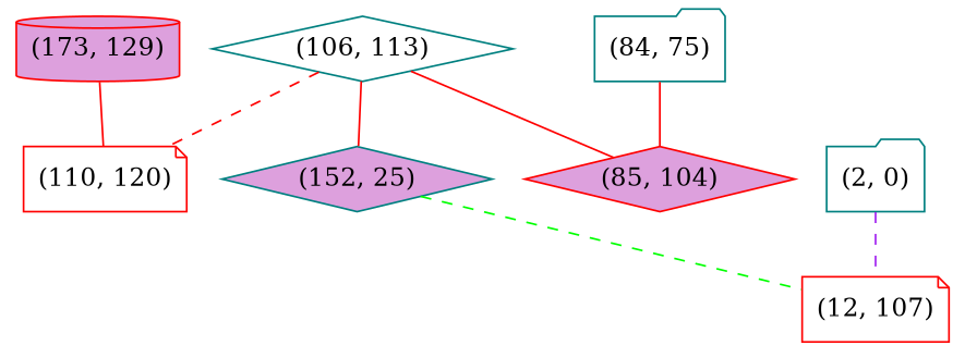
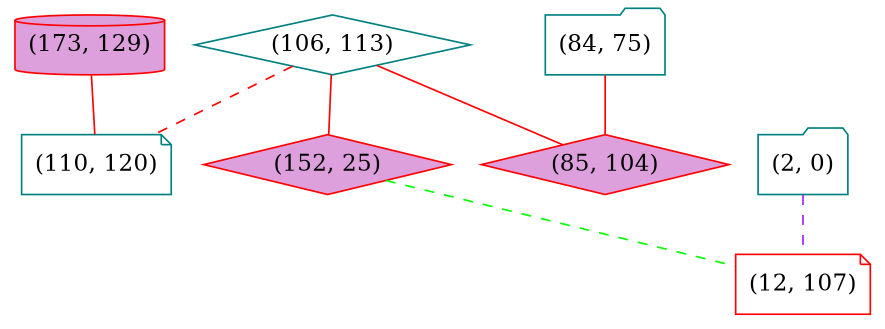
  graph {
    node [color=red fillcolor=white shape=diamond style=filled]
    edge [color=red style=solid weight=1]
    "(173, 129)" [fillcolor=plum shape=cylinder]
-   "(110, 120)" [shape=note]
+   "(110, 120)" [color=teal shape=note]
    n3 [color=teal label="(2, 0)" shape=folder]
    "(12, 107)" [shape=note]
    "(106, 113)" [color=teal]
-   "(152, 25)" [color=teal fillcolor=plum]
+   "(152, 25)" [fillcolor=plum]
    "(85, 104)" [fillcolor=plum]
    "(84, 75)" [color=teal shape=folder]
    "(173, 129)" -- "(110, 120)"
    n3 -- "(12, 107)" [color=purple style=dashed weight=4]
    "(106, 113)" -- "(110, 120)" [style=dashed]
    "(106, 113)" -- "(152, 25)"
    "(106, 113)" -- "(85, 104)"
    "(152, 25)" -- "(12, 107)" [color=green style=dashed weight=2]
    "(84, 75)" -- "(85, 104)"
  }
